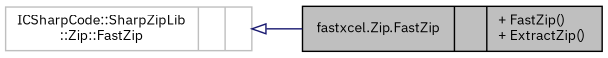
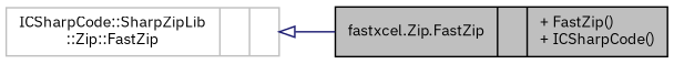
  digraph {
    rankdir=LR
    fontname="IBM Plex Sans"
    node [fontname="IBM Plex Sans" fontsize=10 shape=record style=filled]
-   n1 [color=black fillcolor=grey75 fontcolor=black height=0.2 label="{fastxcel.Zip.FastZip\n||+ FastZip()\l+ ExtractZip()\l}" width=0.4]
+   n1 [color=black fillcolor=grey75 fontcolor=black height=0.2 label="{fastxcel.Zip.FastZip\n||+ FastZip()\l+ ICSharpCode()\l}" width=0.4]
    n2 [color=grey75 fillcolor=white height=0.2 label="{ICSharpCode::SharpZipLib\l::Zip::FastZip\n||}" width=0.4]
    n2 -> n1 [arrowtail=onormal color=midnightblue dir=back fontname="IBM Plex Sans" fontsize=10 labelfontname="FreeSans.ttf" labelfontsize=10 style=solid]
  }
